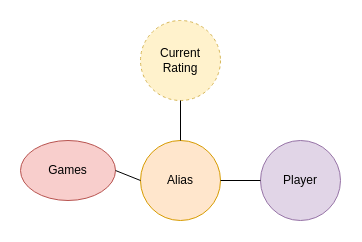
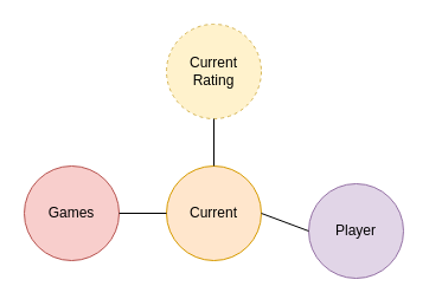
  <mxCell id="0" />
  <mxCell id="1" parent="0" />
- <mxCell id="2" value="Alias" style="ellipse;whiteSpace=wrap;html=1;aspect=fixed;labelBorderColor=none;fillColor=#ffe6cc;strokeColor=#d79b00;" parent="1" vertex="1"><mxGeometry x="140" y="140" width="80" height="80" as="geometry" /></mxCell>
- <mxCell id="3" value="Player" style="ellipse;whiteSpace=wrap;html=1;aspect=fixed;labelBorderColor=none;fillColor=#e1d5e7;strokeColor=#9673a6;" parent="1" vertex="1"><mxGeometry x="260" y="140" width="80" height="80" as="geometry" /></mxCell>
+ <mxCell id="2" value="Current" style="ellipse;whiteSpace=wrap;html=1;aspect=fixed;labelBorderColor=none;fillColor=#ffe6cc;strokeColor=#d79b00;" parent="1" vertex="1"><mxGeometry x="140" y="140" width="80" height="80" as="geometry" /></mxCell>
+ <mxCell id="3" value="Player" style="ellipse;whiteSpace=wrap;html=1;aspect=fixed;labelBorderColor=none;fillColor=#e1d5e7;strokeColor=#9673a6;" parent="1" vertex="1"><mxGeometry x="260" y="155" width="80" height="80" as="geometry" /></mxCell>
  <mxCell id="4" value="" style="endArrow=none;html=1;rounded=0;exitX=1;exitY=0.5;exitDx=0;exitDy=0;entryX=0;entryY=0.5;entryDx=0;entryDy=0;" parent="1" source="2" target="3" edge="1"><mxGeometry relative="1" as="geometry"><mxPoint x="320" y="380" as="sourcePoint" /><mxPoint x="480" y="380" as="targetPoint" /></mxGeometry></mxCell>
  <mxCell id="5" value="Current Rating" style="ellipse;whiteSpace=wrap;html=1;aspect=fixed;fillColor=#fff2cc;strokeColor=#d6b656;dashed=1;" parent="1" vertex="1"><mxGeometry x="140" y="20" width="80" height="80" as="geometry" /></mxCell>
  <mxCell id="6" value="" style="endArrow=none;html=1;rounded=0;exitX=0.5;exitY=0;exitDx=0;exitDy=0;entryX=0.5;entryY=1;entryDx=0;entryDy=0;" parent="1" source="2" target="5" edge="1"><mxGeometry relative="1" as="geometry"><mxPoint x="370" y="190" as="sourcePoint" /><mxPoint x="530" y="190" as="targetPoint" /></mxGeometry></mxCell>
- <mxCell id="7" value="Games" style="ellipse;whiteSpace=wrap;html=1;aspect=fixed;fillColor=#f8cecc;strokeColor=#b85450;" parent="1" vertex="1"><mxGeometry x="20" y="140" width="95" height="60" as="geometry" /></mxCell>
+ <mxCell id="7" value="Games" style="ellipse;whiteSpace=wrap;html=1;aspect=fixed;fillColor=#f8cecc;strokeColor=#b85450;" parent="1" vertex="1"><mxGeometry x="20" y="140" width="80" height="80" as="geometry" /></mxCell>
  <mxCell id="8" value="" style="endArrow=none;html=1;exitX=1;exitY=0.5;exitDx=0;exitDy=0;entryX=0;entryY=0.5;entryDx=0;entryDy=0;" parent="1" source="7" target="2" edge="1"><mxGeometry width="50" height="50" relative="1" as="geometry"><mxPoint x="320" y="310" as="sourcePoint" /><mxPoint x="370" y="260" as="targetPoint" /></mxGeometry></mxCell>
